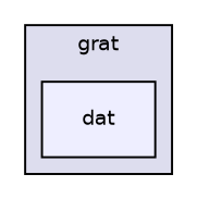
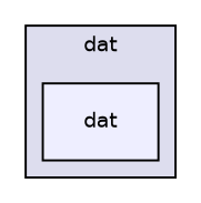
  digraph {
    compound=true
    n1 [fillcolor="#eeeeff" fontname=Helvetica fontsize=10 label=dat pencolor=black shape=box style=filled]
    subgraph cluster_1 {
      bgcolor="#ddddee"
      fontname=Helvetica
      fontsize=10
-     label=grat
+     label=dat
      pencolor=black
      n1
    }
  }
